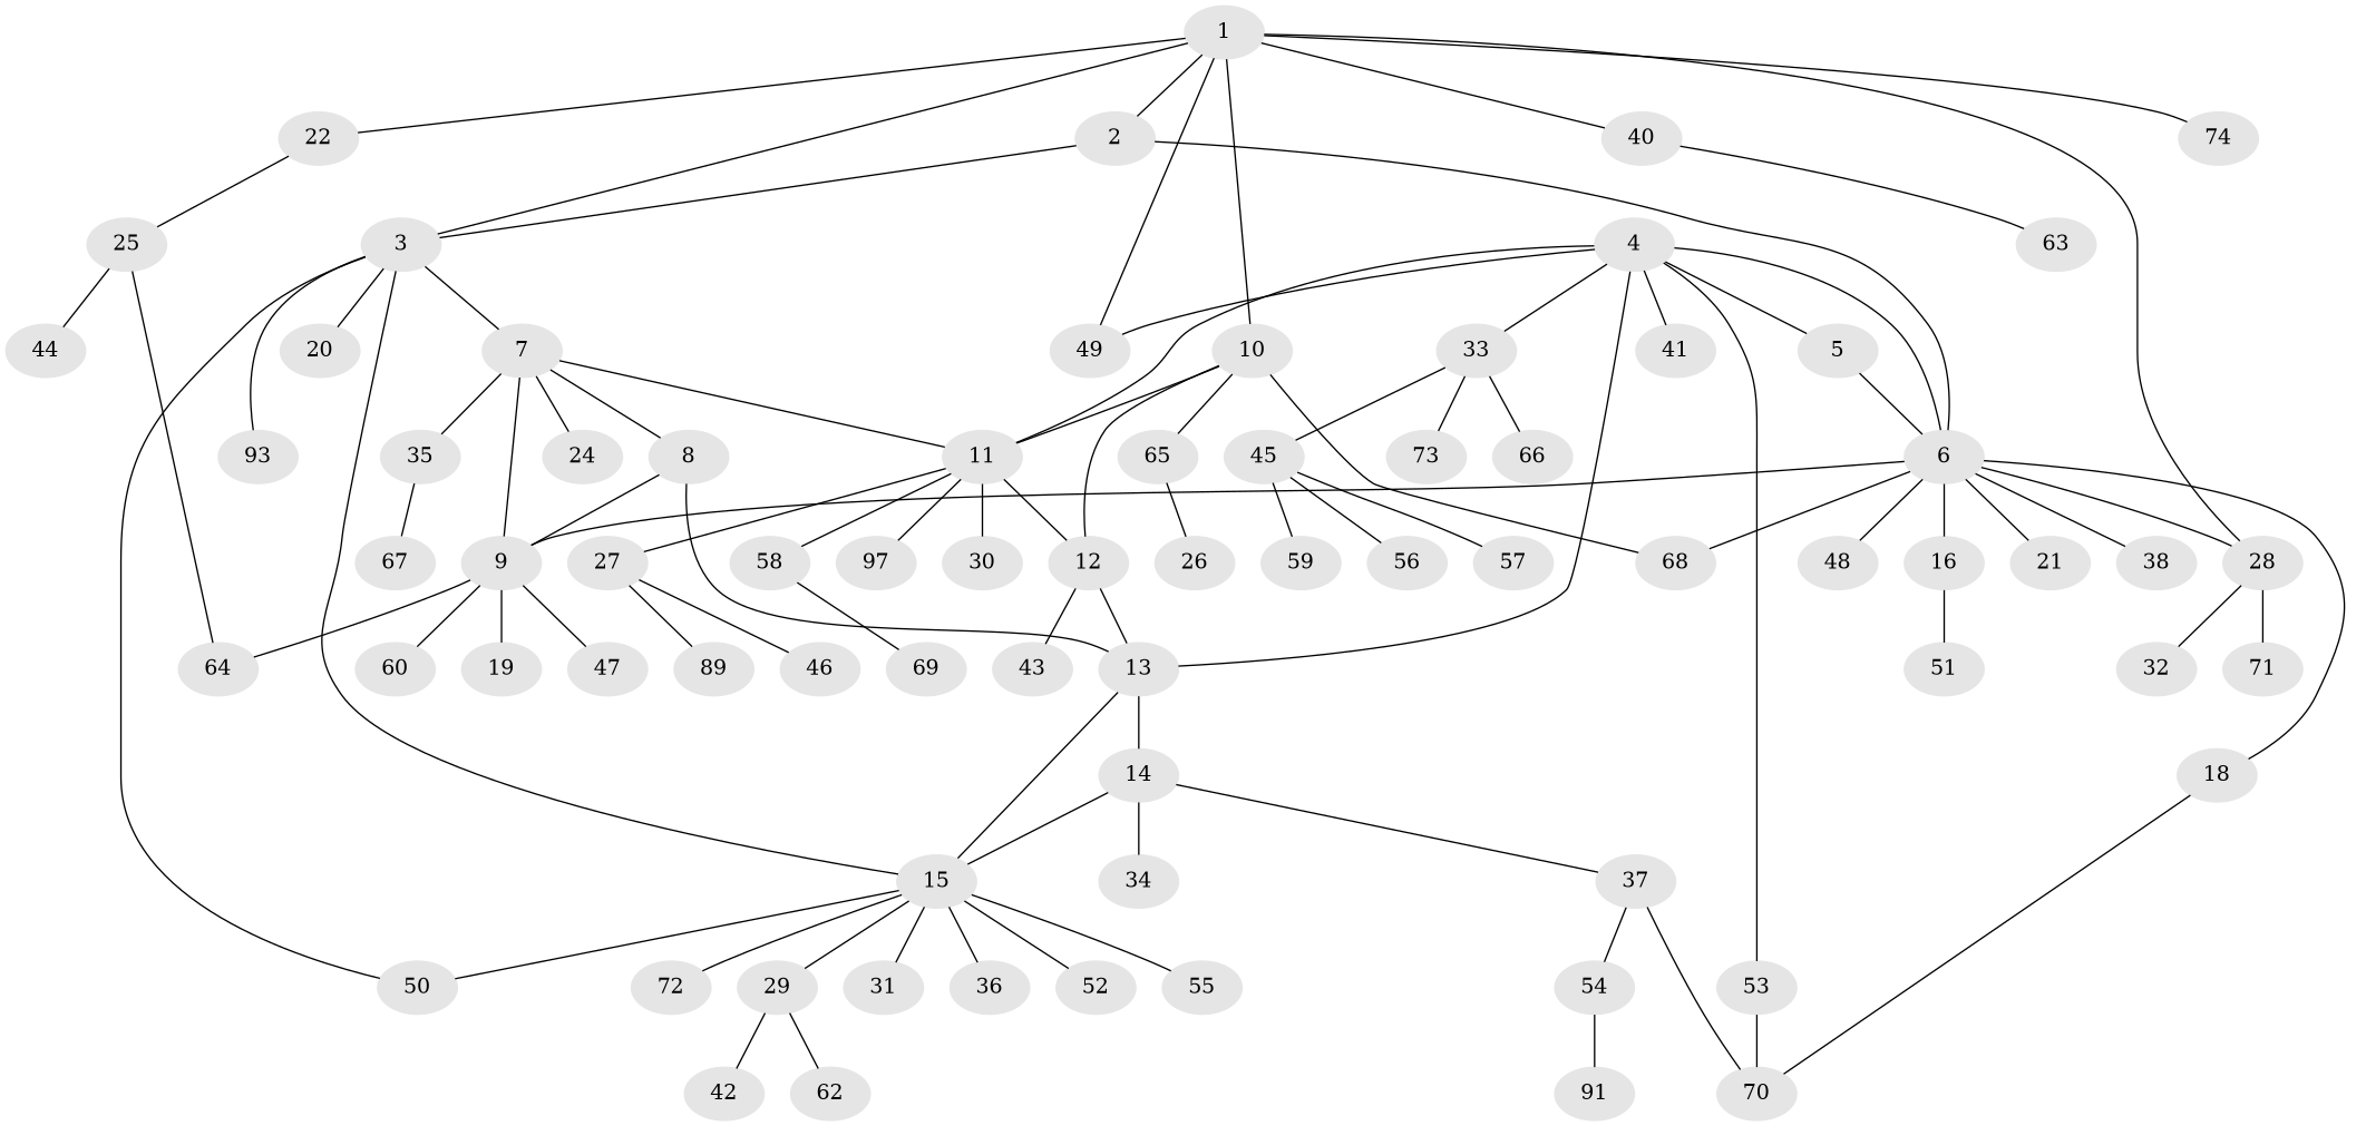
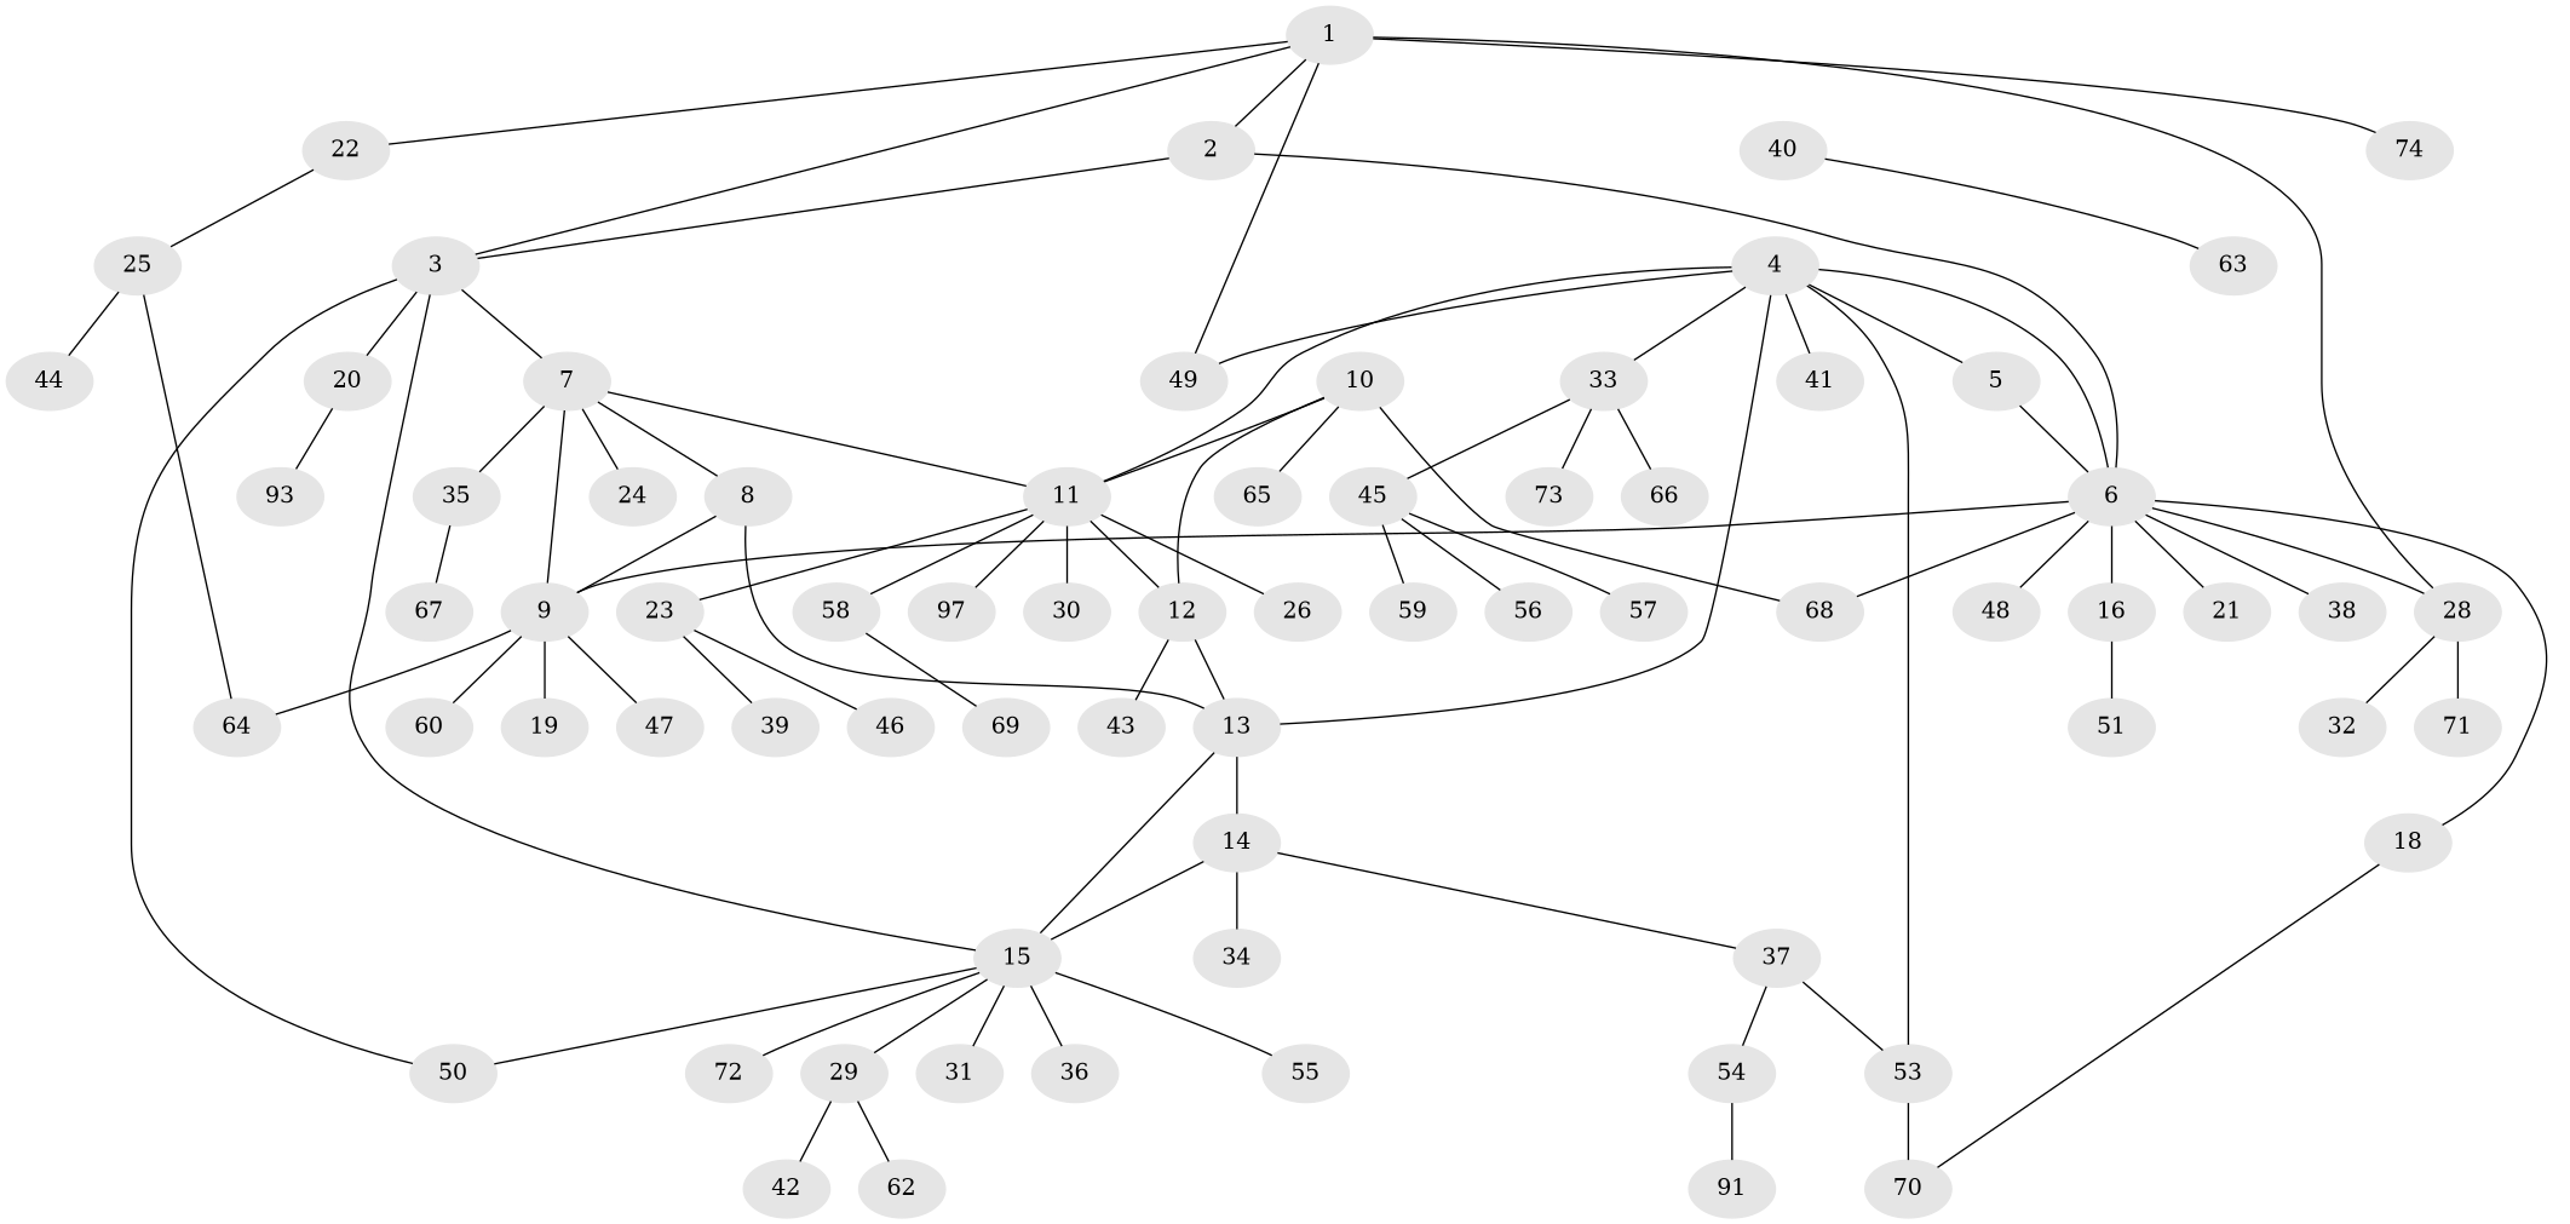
  graph {
    node [color=gray90 style=filled]
    1
    2
    3
    10
    22
    28
    40
    49
    74
    6
    7
    15
    20
    n14 [label=93]
    50
    11
    68
    12
    65
    25
    64
    44
    32
    71
    63
    9
    16
    18
    21
    38
    48
    8
    24
    35
    29
    31
    36
-   52
    55
    72
    4
    5
    13
    33
    41
    53
    n47 [label=97]
    26
-   27
+   27 [label=23]
    30
    58
    14
    45
    66
    73
    70
    19
    47
    60
    51
    67
    43
-   39 [label=89]
+   39
    46
    69
    34
    37
    54
    42
    62
    56
    57
    59
    n74 [label=91]
    1 -- 2
    1 -- 3
-   1 -- 10
    1 -- 22
    1 -- 28
-   1 -- 40
    1 -- 49
    1 -- 74
    2 -- 3
    2 -- 6
    3 -- 7
    3 -- 15
    3 -- 20
-   3 -- n14
+   20 -- n14
    3 -- 50
    10 -- 11
    10 -- 68
    10 -- 12
    10 -- 65
    22 -- 25
    28 -- 32
    28 -- 71
    40 -- 63
    6 -- 28
    6 -- 68
    6 -- 9
    6 -- 16
    6 -- 18
    6 -- 21
    6 -- 38
    6 -- 48
    7 -- 11
    7 -- 9
    7 -- 8
    7 -- 24
    7 -- 35
    15 -- 50
    15 -- 29
    15 -- 31
    15 -- 36
-   15 -- 52
    15 -- 55
    15 -- 72
    11 -- 12
    11 -- n47
-   65 -- 26
+   11 -- 26
    11 -- 27
    11 -- 30
    11 -- 58
    12 -- 13
    12 -- 43
    25 -- 64
    25 -- 44
    9 -- 64
    9 -- 19
    9 -- 47
    9 -- 60
    16 -- 51
    18 -- 70
    8 -- 9
    8 -- 13
    35 -- 67
    29 -- 42
    29 -- 62
    4 -- 49
    4 -- 6
    4 -- 11
    4 -- 5
    4 -- 13
    4 -- 33
    4 -- 41
    4 -- 53
    5 -- 6
    13 -- 15
    13 -- 14
    33 -- 45
    33 -- 66
    33 -- 73
    53 -- 70
    27 -- 39
    27 -- 46
    58 -- 69
    14 -- 15
    14 -- 34
    14 -- 37
    45 -- 56
    45 -- 57
    45 -- 59
-   37 -- 70
+   37 -- 53
    37 -- 54
    54 -- n74
  }
